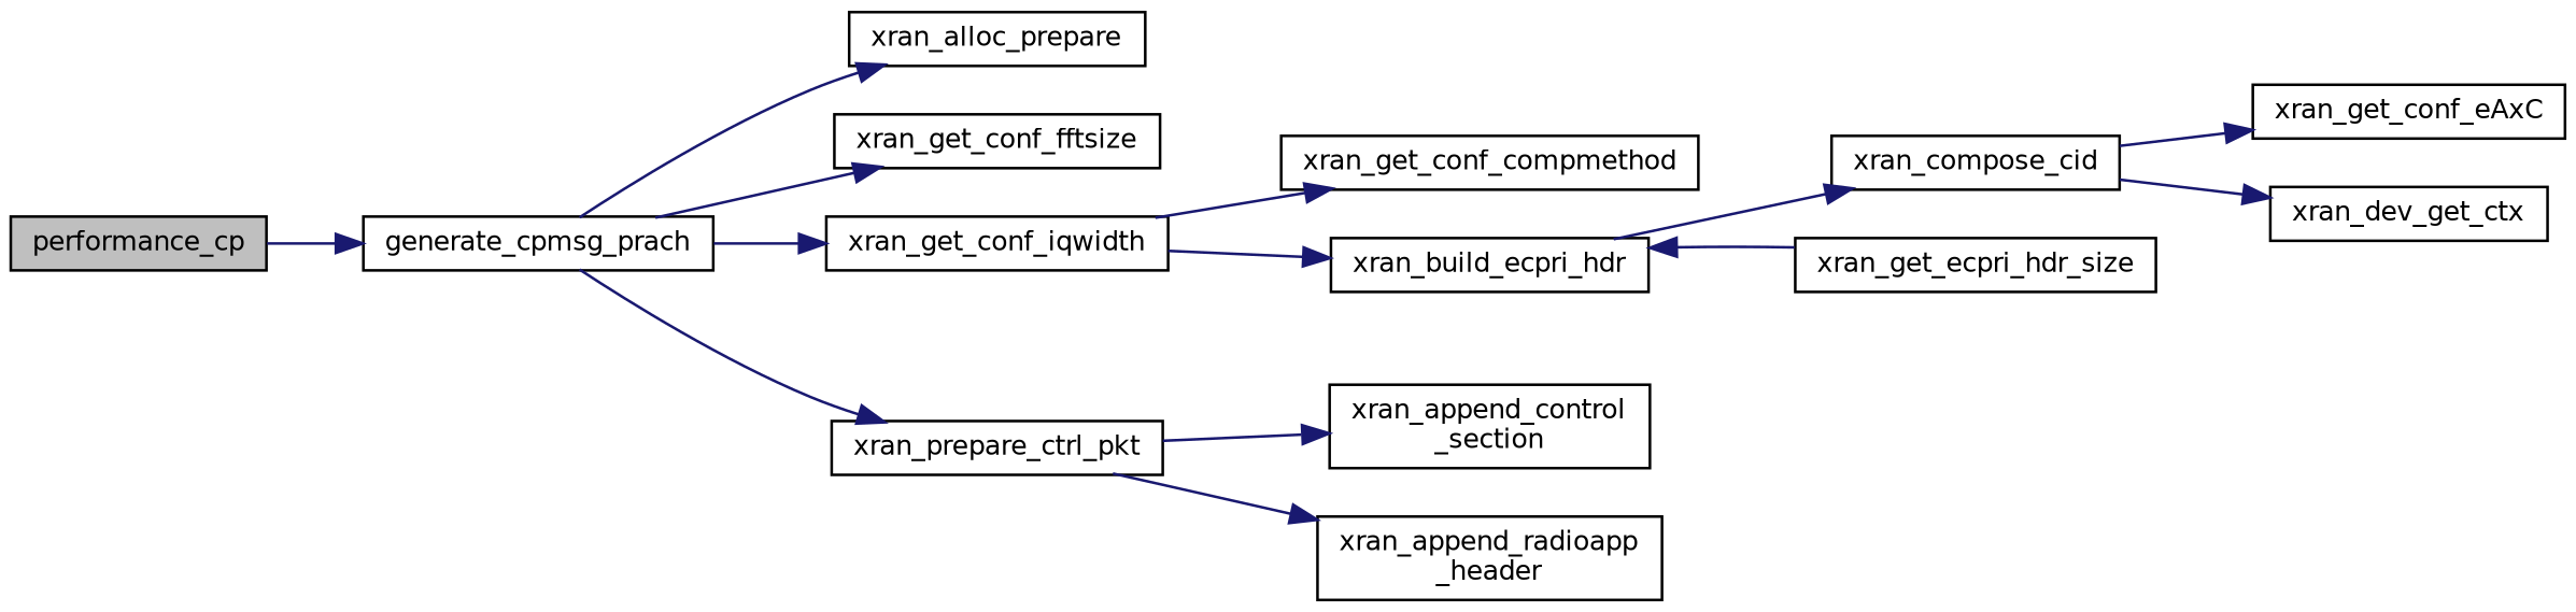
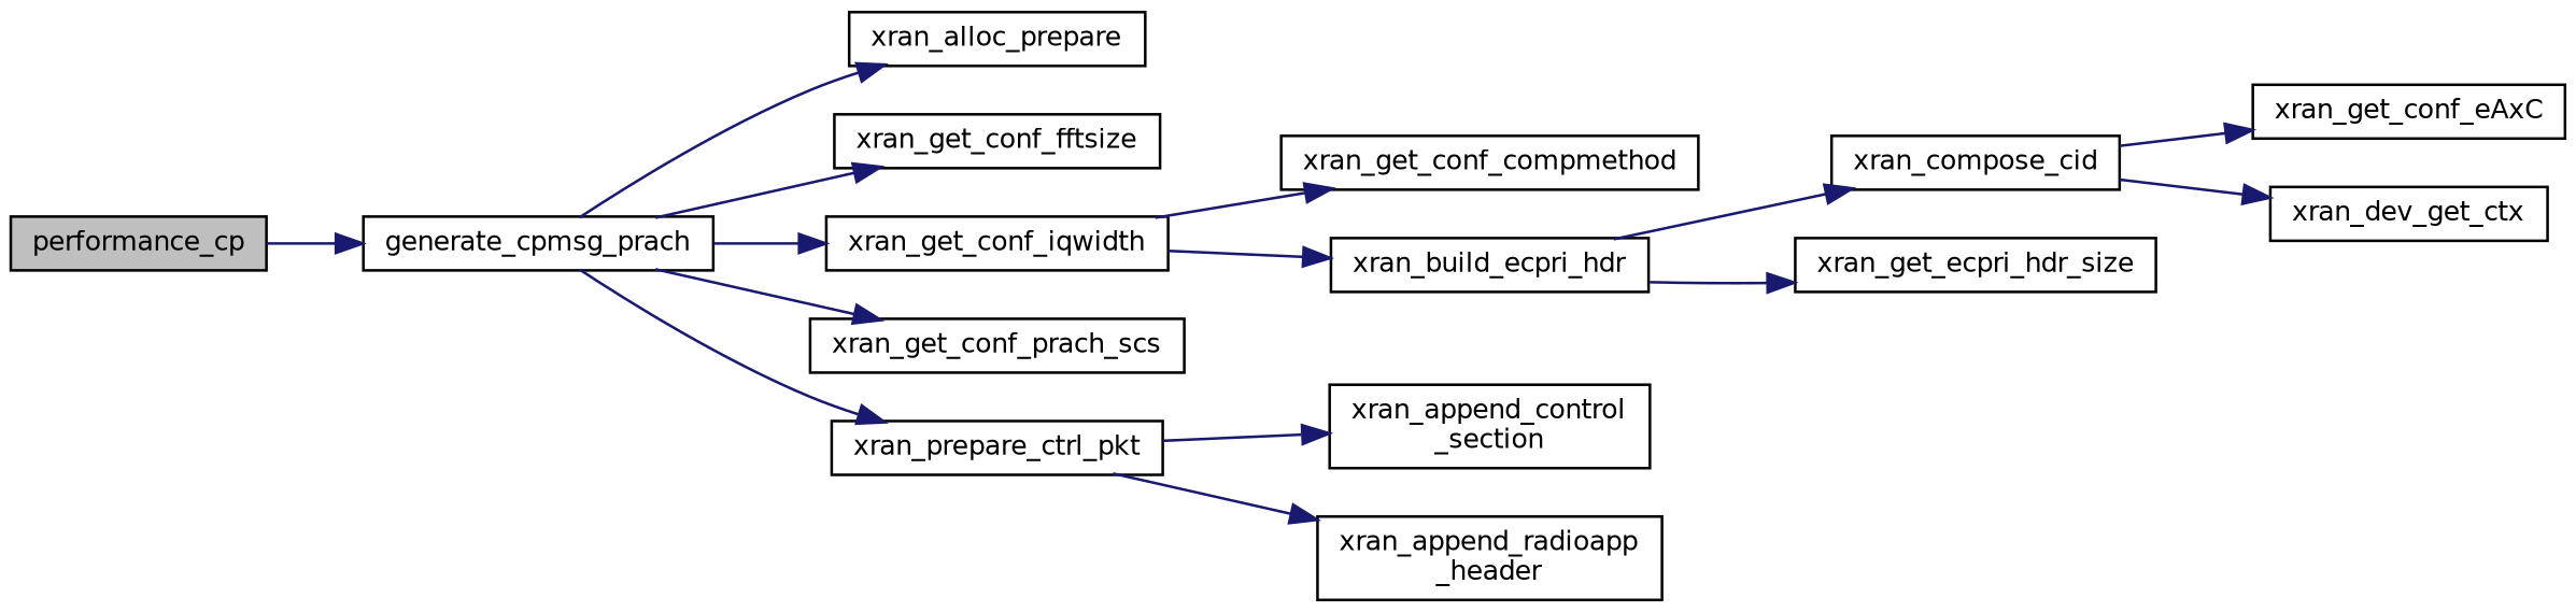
  digraph {
    rankdir=LR
    node [color=black fillcolor=white fontname=Helvetica fontsize=10 shape=record style=filled]
    edge [color=midnightblue fontname=Helvetica fontsize=10 labelfontname=Helvetica labelfontsize=10 style=solid]
    n1 [fillcolor=grey75 fontcolor=black height=0.2 label=performance_cp width=0.4]
    n2 [height=0.2 label=generate_cpmsg_prach width=0.4]
    n3 [height=0.2 label=xran_alloc_prepare width=0.4]
    n4 [height=0.2 label=xran_get_conf_fftsize width=0.4]
    n5 [height=0.2 label=xran_get_conf_iqwidth width=0.4]
+   n6 [height=0.2 label=xran_get_conf_prach_scs width=0.4]
    n7 [height=0.2 label=xran_prepare_ctrl_pkt width=0.4]
    n8 [height=0.2 label=xran_get_conf_compmethod width=0.4]
    n9 [height=0.2 label=xran_build_ecpri_hdr width=0.4]
    n10 [height=0.2 label="xran_append_control\l_section" width=0.4]
    n11 [height=0.2 label="xran_append_radioapp\l_header" width=0.4]
    n12 [height=0.2 label=xran_compose_cid width=0.4]
    n13 [height=0.2 label=xran_get_ecpri_hdr_size width=0.4]
    n14 [height=0.2 label=xran_get_conf_eAxC width=0.4]
    n15 [height=0.2 label=xran_dev_get_ctx width=0.4]
    n1 -> n2
    n2 -> n3
    n2 -> n4
    n2 -> n5
+   n2 -> n6
    n2 -> n7
    n5 -> n8
    n5 -> n9
    n7 -> n10
    n7 -> n11
    n9 -> n12
-   n13 -> n9
+   n9 -> n13
    n12 -> n14
    n12 -> n15
  }
